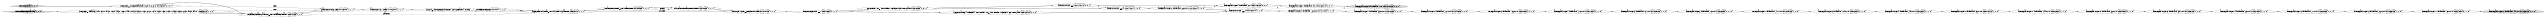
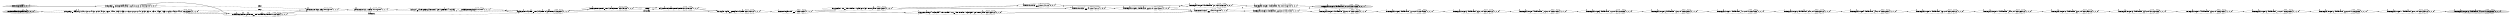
  digraph {
    rankdir=LR
    node [fillcolor=white shape=ellipse style=filled]
    edge [style=bold]
    n1 [label="assertEquals(out.get(6).doubleValue(),73.0,0.01)@@@23@@@['1', '1', '0']"]
    n2 [label="assertEquals(out.get(7).doubleValue(),-417.0,0.01)@@@24@@@['1', '1', '0']"]
    n3 [label="assertEquals(out.get(8).doubleValue(),129.0,0.01)@@@25@@@['1', '1', '0']"]
    n4 [label="TupleStream solrStream = new SolrStream(url,paramsLoc)@@@8@@@['1', '1', '1']"]
    n5 [label="StreamContext context = new StreamContext()@@@9@@@['1', '1', '1']"]
    n6 [label="List<Tuple> tuples = getTuples(solrStream)@@@11@@@['1', '1', '1']"]
    n7 [label="solrStream.setStreamContext(context)@@@10@@@['1', '1', '1']"]
-   n8 [label="assertTrue(tuples.size() == 1)@@@12@@@['1', '1', '1']" shape=diamond]
+   n8 [label="assertTrue(tuples.size() == 1)@@@12@@@['1', '1', '1']"]
    n9 [label="assertEquals(out.get(3).doubleValue(),163.0,0.01)@@@20@@@['1', '1', '0']"]
    n10 [label="assertEquals(out.get(4).doubleValue(),-113.0,0.01)@@@21@@@['1', '1', '0']"]
    n11 [label="assertEquals(out.get(5).doubleValue(),78.0,0.01)@@@22@@@['1', '1', '0']"]
    n12 [label="assertEquals(out.get(2).doubleValue(),-161.0,0.01)@@@19@@@['1', '1', '0']"]
    n13 [label="assertEquals(out.get(10).doubleValue(),138.0,0.01)@@@27@@@['1', '1', '0']"]
    n14 [label="assertEquals(out.get(11).doubleValue(),-199.0,0.01)@@@28@@@['1', '1', '0']"]
    n15 [label="assertEquals(out.get(12).doubleValue(),-58.0,0.01)@@@29@@@['1', '1', '0']"]
    n16 [label="paramsLoc.set(\"qt\",\"/stream\")@@@6@@@['1', '1', '1']"]
    n17 [label="String url = cluster.getJettySolrRunners().get(0).getBaseUrl().toString() + \"/\" + COLLECTIONORALIAS@@@7@@@['1', '1', '1']"]
    n18 [label="assertEquals(out.get(0).doubleValue(),-88.0,0.01)@@@15@@@['1', '0', '0']"]
    n19 [label="assertEquals(out.get(0).doubleValue(),6.0,.0)@@@15@@@['0', '0', '1']"]
    n20 [label="assertTrue(out.size() == 19)@@@16@@@['1', '1', '0']"]
    n21 [label="assertEquals(out.get(1).doubleValue(),9.0,.0)@@@16@@@['0', '0', '1']"]
    n22 [label="assertEquals(out.get(0).doubleValue(),-88.0,0.01)@@@17@@@['1', '1', '0']"]
    n23 [fillcolor=lightgray label="testMovingMedian['0', '0', '1']" shape=diamond]
    n24 [label="String cexpr = \"movingMedian(array(1,2,6,9,10,12,15), 5)\"@@@3@@@['0', '0', '1']"]
    n25 [label="ModifiableSolrParams paramsLoc = new ModifiableSolrParams()@@@4@@@['1', '1', '1']"]
    n26 [label="paramsLoc.set(\"expr\",cexpr)@@@5@@@['1', '1', '1']"]
    n27 [label="assertEquals(out.get(1).doubleValue(),352.0,0.01)@@@18@@@['1', '1', '0']"]
    n28 [label="assertTrue(out.size() == 19)@@@14@@@['1', '0', '0']"]
    n29 [label="assertTrue(out.size() == 3)@@@14@@@['0', '0', '1']"]
    n30 [label="assertEquals(out.get(16).doubleValue(),-262.0,0.01)@@@33@@@['1', '1', '0']"]
    n31 [label="assertEquals(out.get(17).doubleValue(),280.0,0.01)@@@34@@@['0', '1', '0']"]
    n32 [fillcolor=lightgray label="assertEquals(out.get(18).doubleValue(),94.0,0.01)@@@35@@@['0', '1', '0']"]
    n33 [label="assertEquals(out.get(15).doubleValue(),-71.0,0.01)@@@32@@@['1', '1', '0']"]
    n34 [fillcolor=lightgray label="assertEquals(out.get(2).doubleValue(),10.0,.0)@@@17@@@['0', '0', '1']"]
    n35 [label="assertEquals(out.get(13).doubleValue(),334.0,0.01)@@@30@@@['1', '1', '0']"]
    n36 [label="assertEquals(out.get(14).doubleValue(),65.0,0.01)@@@31@@@['1', '1', '0']"]
    n37 [label="List<Number> out = (List<Number>)tuples.get(0).get(\"return-value\")@@@13@@@['1', '0', '1']"]
-   n38 [fillcolor=lightgray label="testTimeDifferencingDefaultLag['1', '0', '0']" shape=diamond]
+   n38 [fillcolor=lightgray label="testTimeDifferencingDefaultLag['1', '0', '0']"]
    n39 [label="String cexpr = \"diff(array(1709.0, 1621.0, 1973.0, 1812.0, 1975.0, 1862.0, 1940.0, 2013.0, 1596.0, 1725.0, 1676.0, 1814.0, 1615.0, 1557.0, 1891.0, 1956.0, 1885.0, 1623.0, 1903.0, 1997.0))\"@@@3@@@['1', '1', '0']"]
    n40 [label="@SuppressWarnings({\"unchecked\"}) List<Number> out = (List<Number>)tuples.get(0).get(\"return-value\")@@@13@@@['0', '1', '0']"]
    n41 [label="assertEquals(out.get(9).doubleValue(),-49.0,0.01)@@@26@@@['1', '1', '0']"]
    n1 -> n2
    n2 -> n3
    n3 -> n41
    n4 -> n5
    n4 -> n6 [label=solrStream style=solid]
    n5 -> n7
    n5 -> n7 [label=context style=solid]
    n6 -> n8
    n7 -> n6
    n8 -> n37
    n8 -> n40
    n9 -> n10
    n10 -> n11
    n11 -> n1
    n12 -> n9
    n13 -> n14
    n14 -> n15
    n15 -> n35
    n16 -> n17
    n17 -> n4 [label=url style=solid]
    n17 -> n4
    n18 -> n19 [label=0 style=dashed]
    n18 -> n20
    n19 -> n21
    n20 -> n21 [label=0 style=dashed]
    n20 -> n22
    n21 -> n34
    n22 -> n27
    n22 -> n34 [label=0 style=dashed]
    n23 -> n24
    n24 -> n25
    n24 -> n26 [label=cexpr style=solid]
    n25 -> n4 [label=paramsLoc style=solid]
    n25 -> n26
    n26 -> n16
    n27 -> n12
    n28 -> n18
    n29 -> n19
    n29 -> n28 [label=0 style=dashed]
    n30 -> n31
    n31 -> n32
    n33 -> n30
    n35 -> n36
    n36 -> n33
    n37 -> n28
    n37 -> n29
    n38 -> n39
    n39 -> n25
    n39 -> n26 [label=cexpr style=solid]
    n40 -> n20
    n41 -> n13
  }
